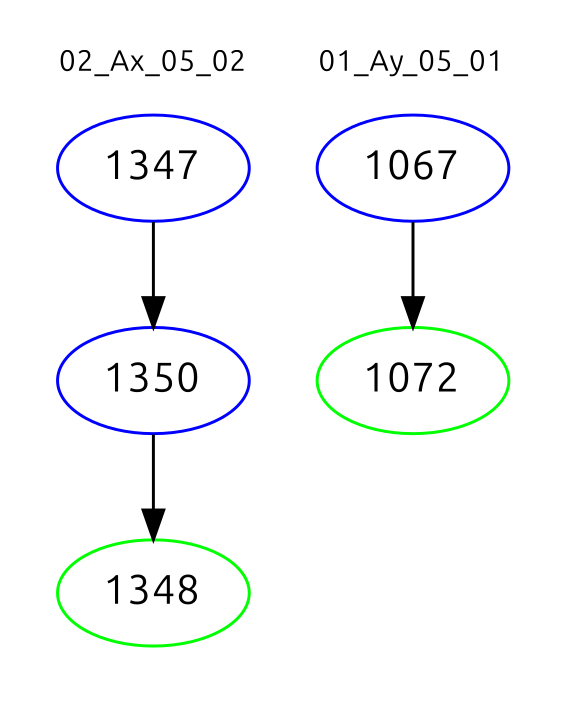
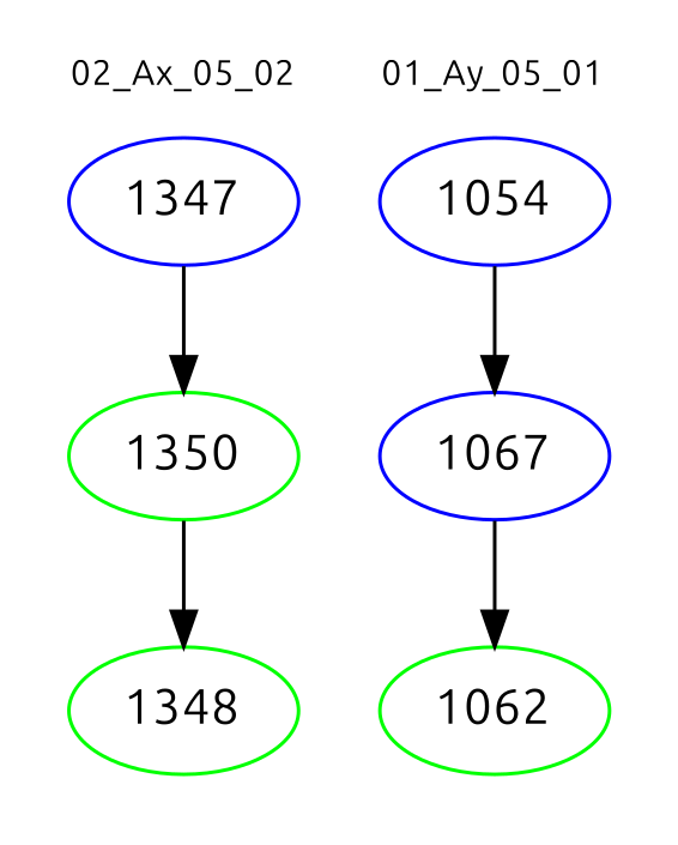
  digraph {
    fontname=Ubuntu
    node [color=blue fontname=Ubuntu]
    edge [color=black fontname=Ubuntu]
    n1 [label=1347]
    n2 [color=green label=1348]
-   n3 [label=1350]
+   n3 [color=green label=1350]
+   n4 [label=1054]
    n5 [label=1067]
-   n6 [color=green label=1072]
+   n6 [color=green label=1062]
    subgraph cluster_1 {
      color=white
      fontsize=10
      label="02_Ax_05_02"
      n1
      n2
      n3
    }
    subgraph cluster_2 {
      color=white
      fontsize=10
      label="01_Ay_05_01"
+     n4
      n5
      n6
    }
    n1 -> n3
    n3 -> n2
+   n4 -> n5
    n5 -> n6
  }
